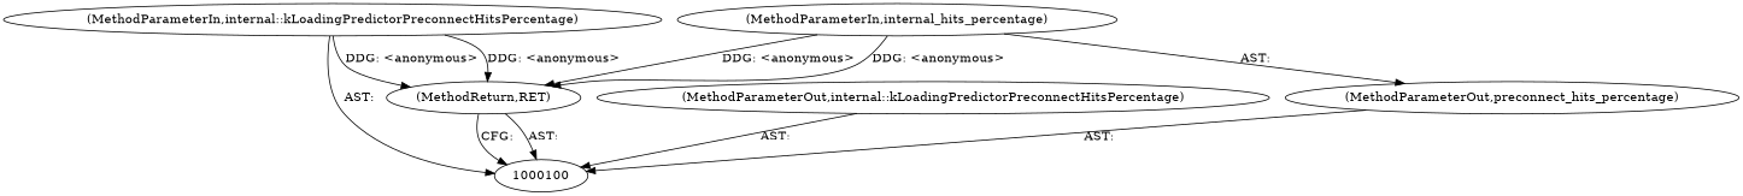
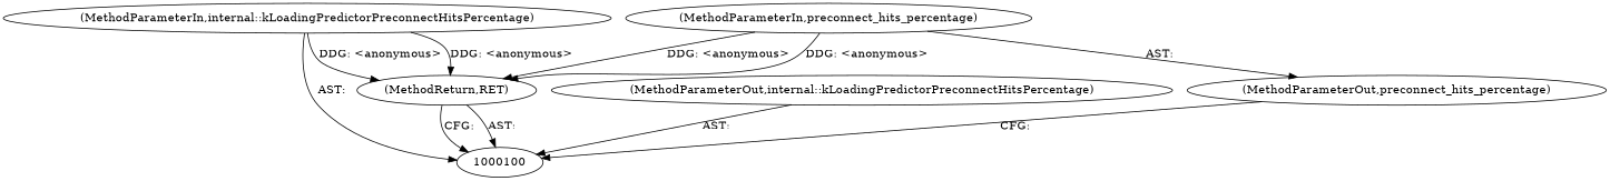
  digraph {
    n1 [label="(MethodReturn,RET)"]
    1000100
    n3 [label="(MethodParameterIn,internal::kLoadingPredictorPreconnectHitsPercentage)"]
    n4 [label="(MethodParameterOut,internal::kLoadingPredictorPreconnectHitsPercentage)"]
-   n5 [label="(MethodParameterIn,internal_hits_percentage)"]
+   n5 [label="(MethodParameterIn,preconnect_hits_percentage)"]
    n6 [label="(MethodParameterOut,preconnect_hits_percentage)"]
    n1 -> 1000100 [label="AST: "]
    n1 -> 1000100 [label="CFG: "]
    n3 -> n1 [label="DDG: <anonymous>"]
    n3 -> n1 [label="DDG: <anonymous>"]
    n3 -> 1000100 [label="AST: "]
    n4 -> 1000100 [label="AST: "]
    n5 -> n1 [label="DDG: <anonymous>"]
    n5 -> n1 [label="DDG: <anonymous>"]
    n5 -> n6 [label="AST: "]
-   n6 -> 1000100 [label="AST: "]
+   n6 -> 1000100 [label="CFG: "]
  }
